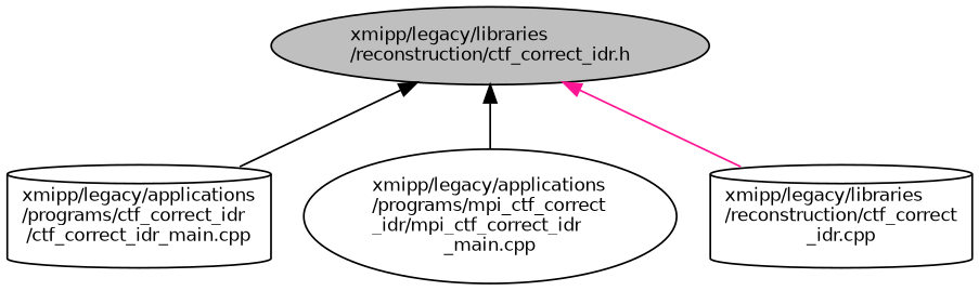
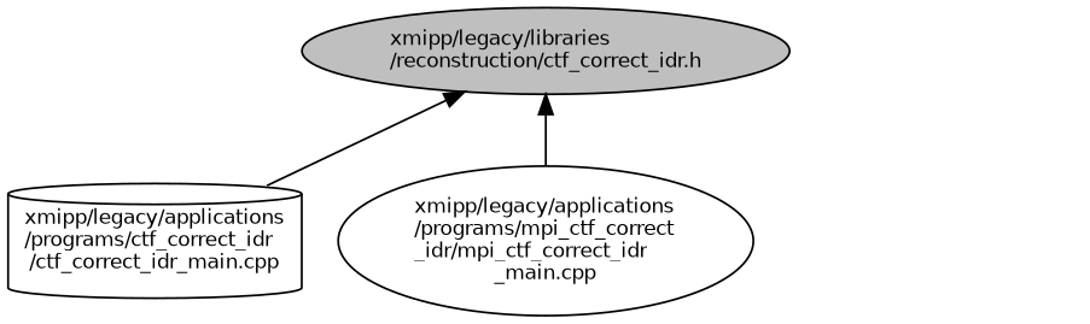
  digraph {
    node [color=black fillcolor=white fontname=Helvetica fontsize=10 shape=ellipse style=filled]
    edge [color=black dir=back fontname=Helvetica fontsize=10 labelfontname=Helvetica labelfontsize=10 style=solid]
    n1 [fillcolor=grey75 fontcolor=black height=0.2 label="xmipp/legacy/libraries\l/reconstruction/ctf_correct_idr.h" width=0.4]
    n2 [height=0.2 label="xmipp/legacy/applications\l/programs/ctf_correct_idr\l/ctf_correct_idr_main.cpp" shape=cylinder width=0.4]
    n3 [height=0.2 label="xmipp/legacy/applications\l/programs/mpi_ctf_correct\l_idr/mpi_ctf_correct_idr\l_main.cpp" width=0.4]
-   n4 [height=0.2 label="xmipp/legacy/libraries\l/reconstruction/ctf_correct\l_idr.cpp" shape=cylinder width=0.4]
    n1 -> n2
    n1 -> n3
-   n1 -> n4 [color=deeppink]
  }
